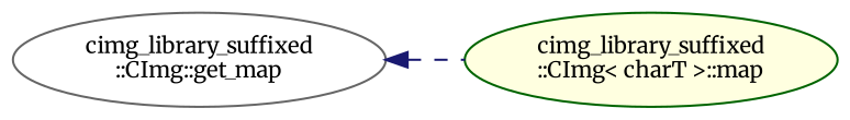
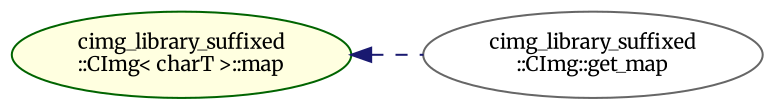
  digraph {
    rankdir=LR
    fontname=Merriweather
    node [fontname=Merriweather fontsize=10 shape=ellipse style=filled]
    n1 [color=gray40 fillcolor=white fontcolor=black height=0.2 label="cimg_library_suffixed\l::CImg::get_map" width=0.4]
    n2 [color=darkgreen fillcolor=lightyellow height=0.2 label="cimg_library_suffixed\l::CImg\< charT \>::map" width=0.4]
-   n1 -> n2 [color=midnightblue dir=back fontname=Merriweather fontsize=10 labelfontname=Helvetica labelfontsize=10 style=dashed]
+   n2 -> n1 [color=midnightblue dir=back fontname=Merriweather fontsize=10 labelfontname=Helvetica labelfontsize=10 style=dashed]
  }
